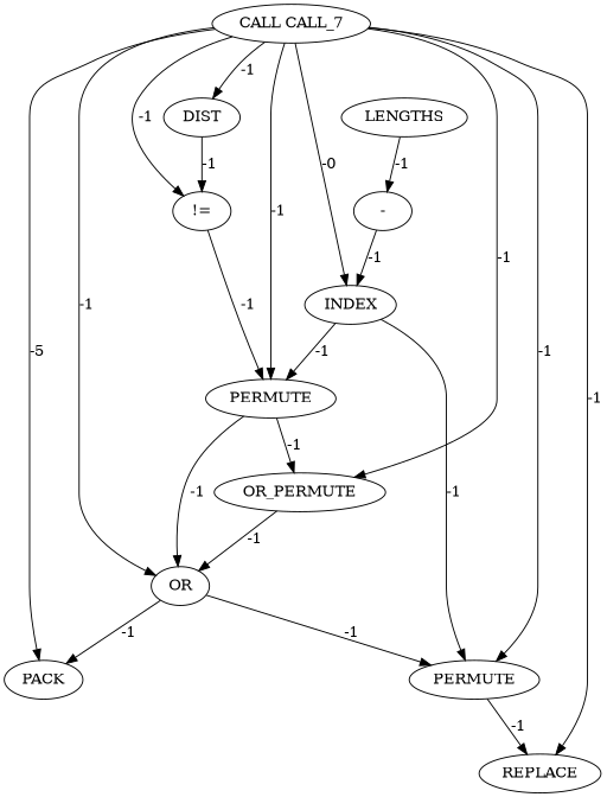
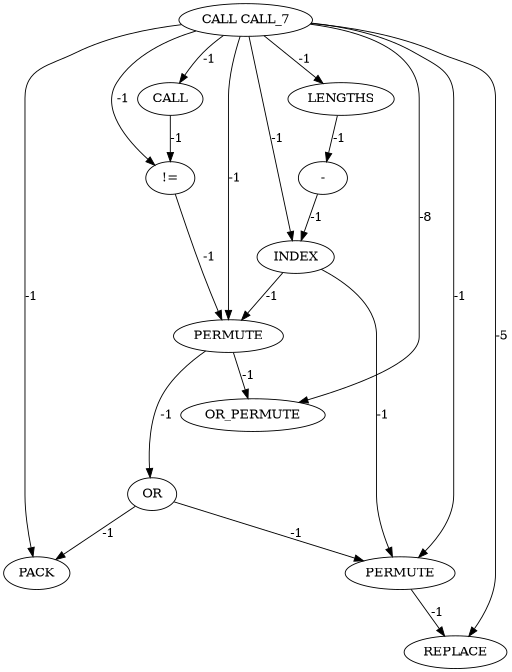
  digraph {
    node [cost=0]
    edge [cost=-1]
    n1 [label=PERMUTE]
    n2 [label=OR_PERMUTE]
    n3 [label=OR]
    n4 [label=PACK]
    n5 [label=PERMUTE]
    n6 [label="!="]
    n7 [label=INDEX]
    n8 [label=REPLACE]
    n9 [label=LENGTHS]
    n10 [label="-"]
-   n11 [label=DIST]
+   n11 [label=CALL]
    n12 [label="CALL CALL_7"]
    n1 -> n2 [label=-1]
    n1 -> n3 [label=-1]
-   n2 -> n3 [label=-1]
    n3 -> n4 [label=-1]
    n3 -> n5 [label=-1]
    n5 -> n8 [label=-1]
    n6 -> n1 [label=-1]
    n7 -> n1 [label=-1]
    n7 -> n5 [label=-1]
    n9 -> n10 [label=-1]
    n10 -> n7 [label=-1]
    n11 -> n6 [label=-1]
    n12 -> n1 [label=-1]
-   n12 -> n2 [label=-1]
-   n12 -> n4 [label=-5]
+   n12 -> n2 [label=-8]
+   n12 -> n4 [label=-1]
    n12 -> n5 [label=-1]
    n12 -> n6 [label=-1]
-   n12 -> n7 [label=-0]
-   n12 -> n8 [label=-1]
-   n12 -> n3 [label=-1]
+   n12 -> n7 [label=-1]
+   n12 -> n8 [label=-5]
+   n12 -> n9 [label=-1]
    n12 -> n11 [label=-1]
  }
